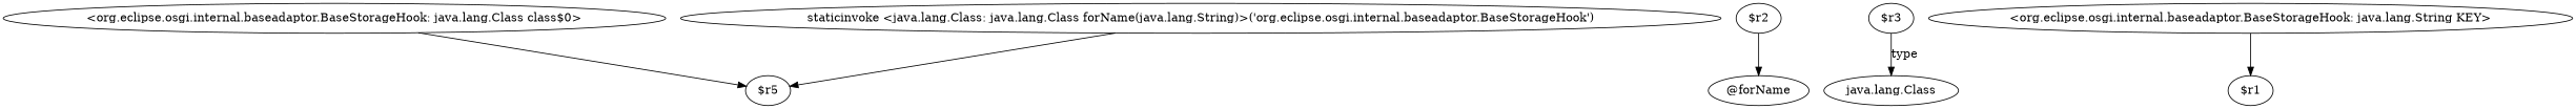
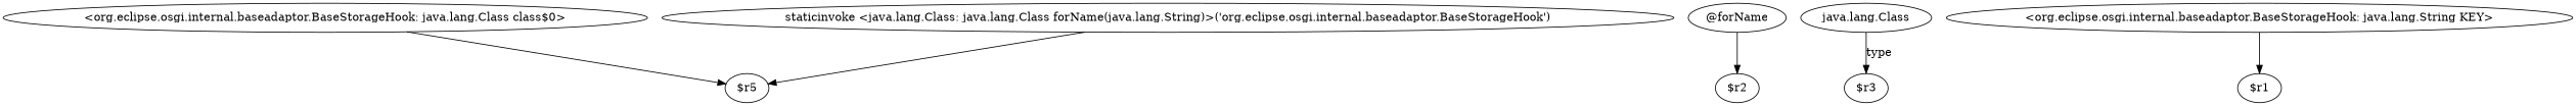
  digraph {
    n1 [label="<org.eclipse.osgi.internal.baseadaptor.BaseStorageHook: java.lang.Class class$0>"]
    n2 [label="$r5"]
    n3 [label="@forName"]
    n4 [label="$r2"]
    n5 [label="java.lang.Class"]
    n6 [label="$r3"]
    n7 [label="staticinvoke <java.lang.Class: java.lang.Class forName(java.lang.String)>('org.eclipse.osgi.internal.baseadaptor.BaseStorageHook')"]
    n8 [label="<org.eclipse.osgi.internal.baseadaptor.BaseStorageHook: java.lang.String KEY>"]
    n9 [label="$r1"]
    n1 -> n2
-   n4 -> n3
-   n6 -> n5 [label=type]
+   n3 -> n4
+   n5 -> n6 [label=type]
    n7 -> n2
    n8 -> n9
  }
